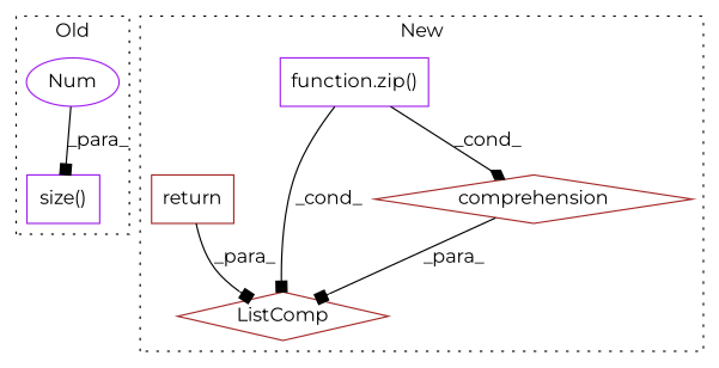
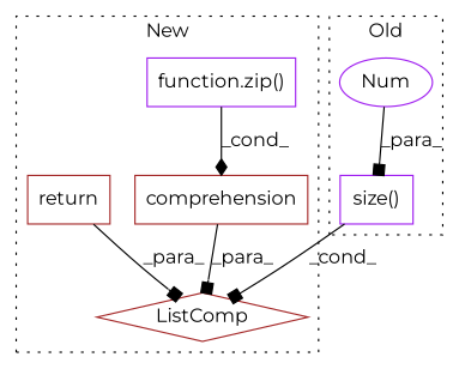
  digraph {
    fontname=Montserrat
    node [a=75 color=purple fontname=Montserrat shape=box]
    edge [arrowhead=box fontname=Montserrat]
    n1 [l="12,1" label="size()" s="759,772"]
    n2 [a=76 l=1 label=Num s=771 shape=ellipse]
    n3 [a=106 color=brown l=64 label=ListComp s=1259 shape=diamond]
-   n4 [a=45 color=brown l=3 label=comprehension s=1289 shape=diamond]
+   n4 [a=45 color=brown l=3 label=comprehension s=1289]
    n5 [l="4,1" label="function.zip()" s="1303,1321"]
    n6 [a=93 color=brown l=7 label=return s=1248]
    subgraph cluster_1 {
      label=Old
      style=dotted
      n1
      n2
    }
    subgraph cluster_2 {
      label=New
      style=dotted
      n3
      n4
      n5
      n6
    }
    n2 -> n1 [label=_para_]
    n4 -> n3 [label=_para_]
-   n5 -> n3 [label=_cond_]
+   n1 -> n3 [label=_cond_]
    n5 -> n4 [arrowhead=diamond label=_cond_]
    n6 -> n3 [label=_para_]
  }
